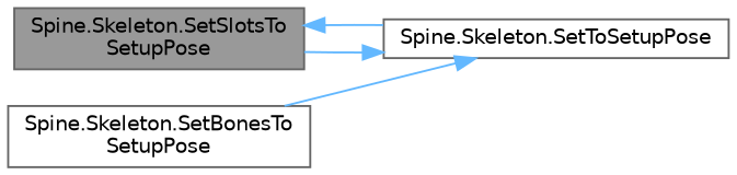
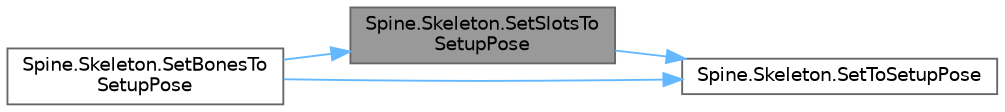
  digraph {
    rankdir=LR
    node [color=grey40 fillcolor=white fontname=Helvetica fontsize=10 shape=box style=filled]
    edge [color=steelblue1 fontname=Helvetica fontsize=10 labelfontname=Helvetica labelfontsize=10 style=solid]
    n1 [color=gray40 fillcolor=grey60 fontcolor=black height=0.2 label="Spine.Skeleton.SetSlotsTo\lSetupPose" width=0.4]
    n2 [height=0.2 label="Spine.Skeleton.SetToSetupPose" width=0.4]
    n3 [height=0.2 label="Spine.Skeleton.SetBonesTo\lSetupPose" width=0.4]
    n1 -> n2
-   n2 -> n1
+   n3 -> n1
    n3 -> n2
  }
